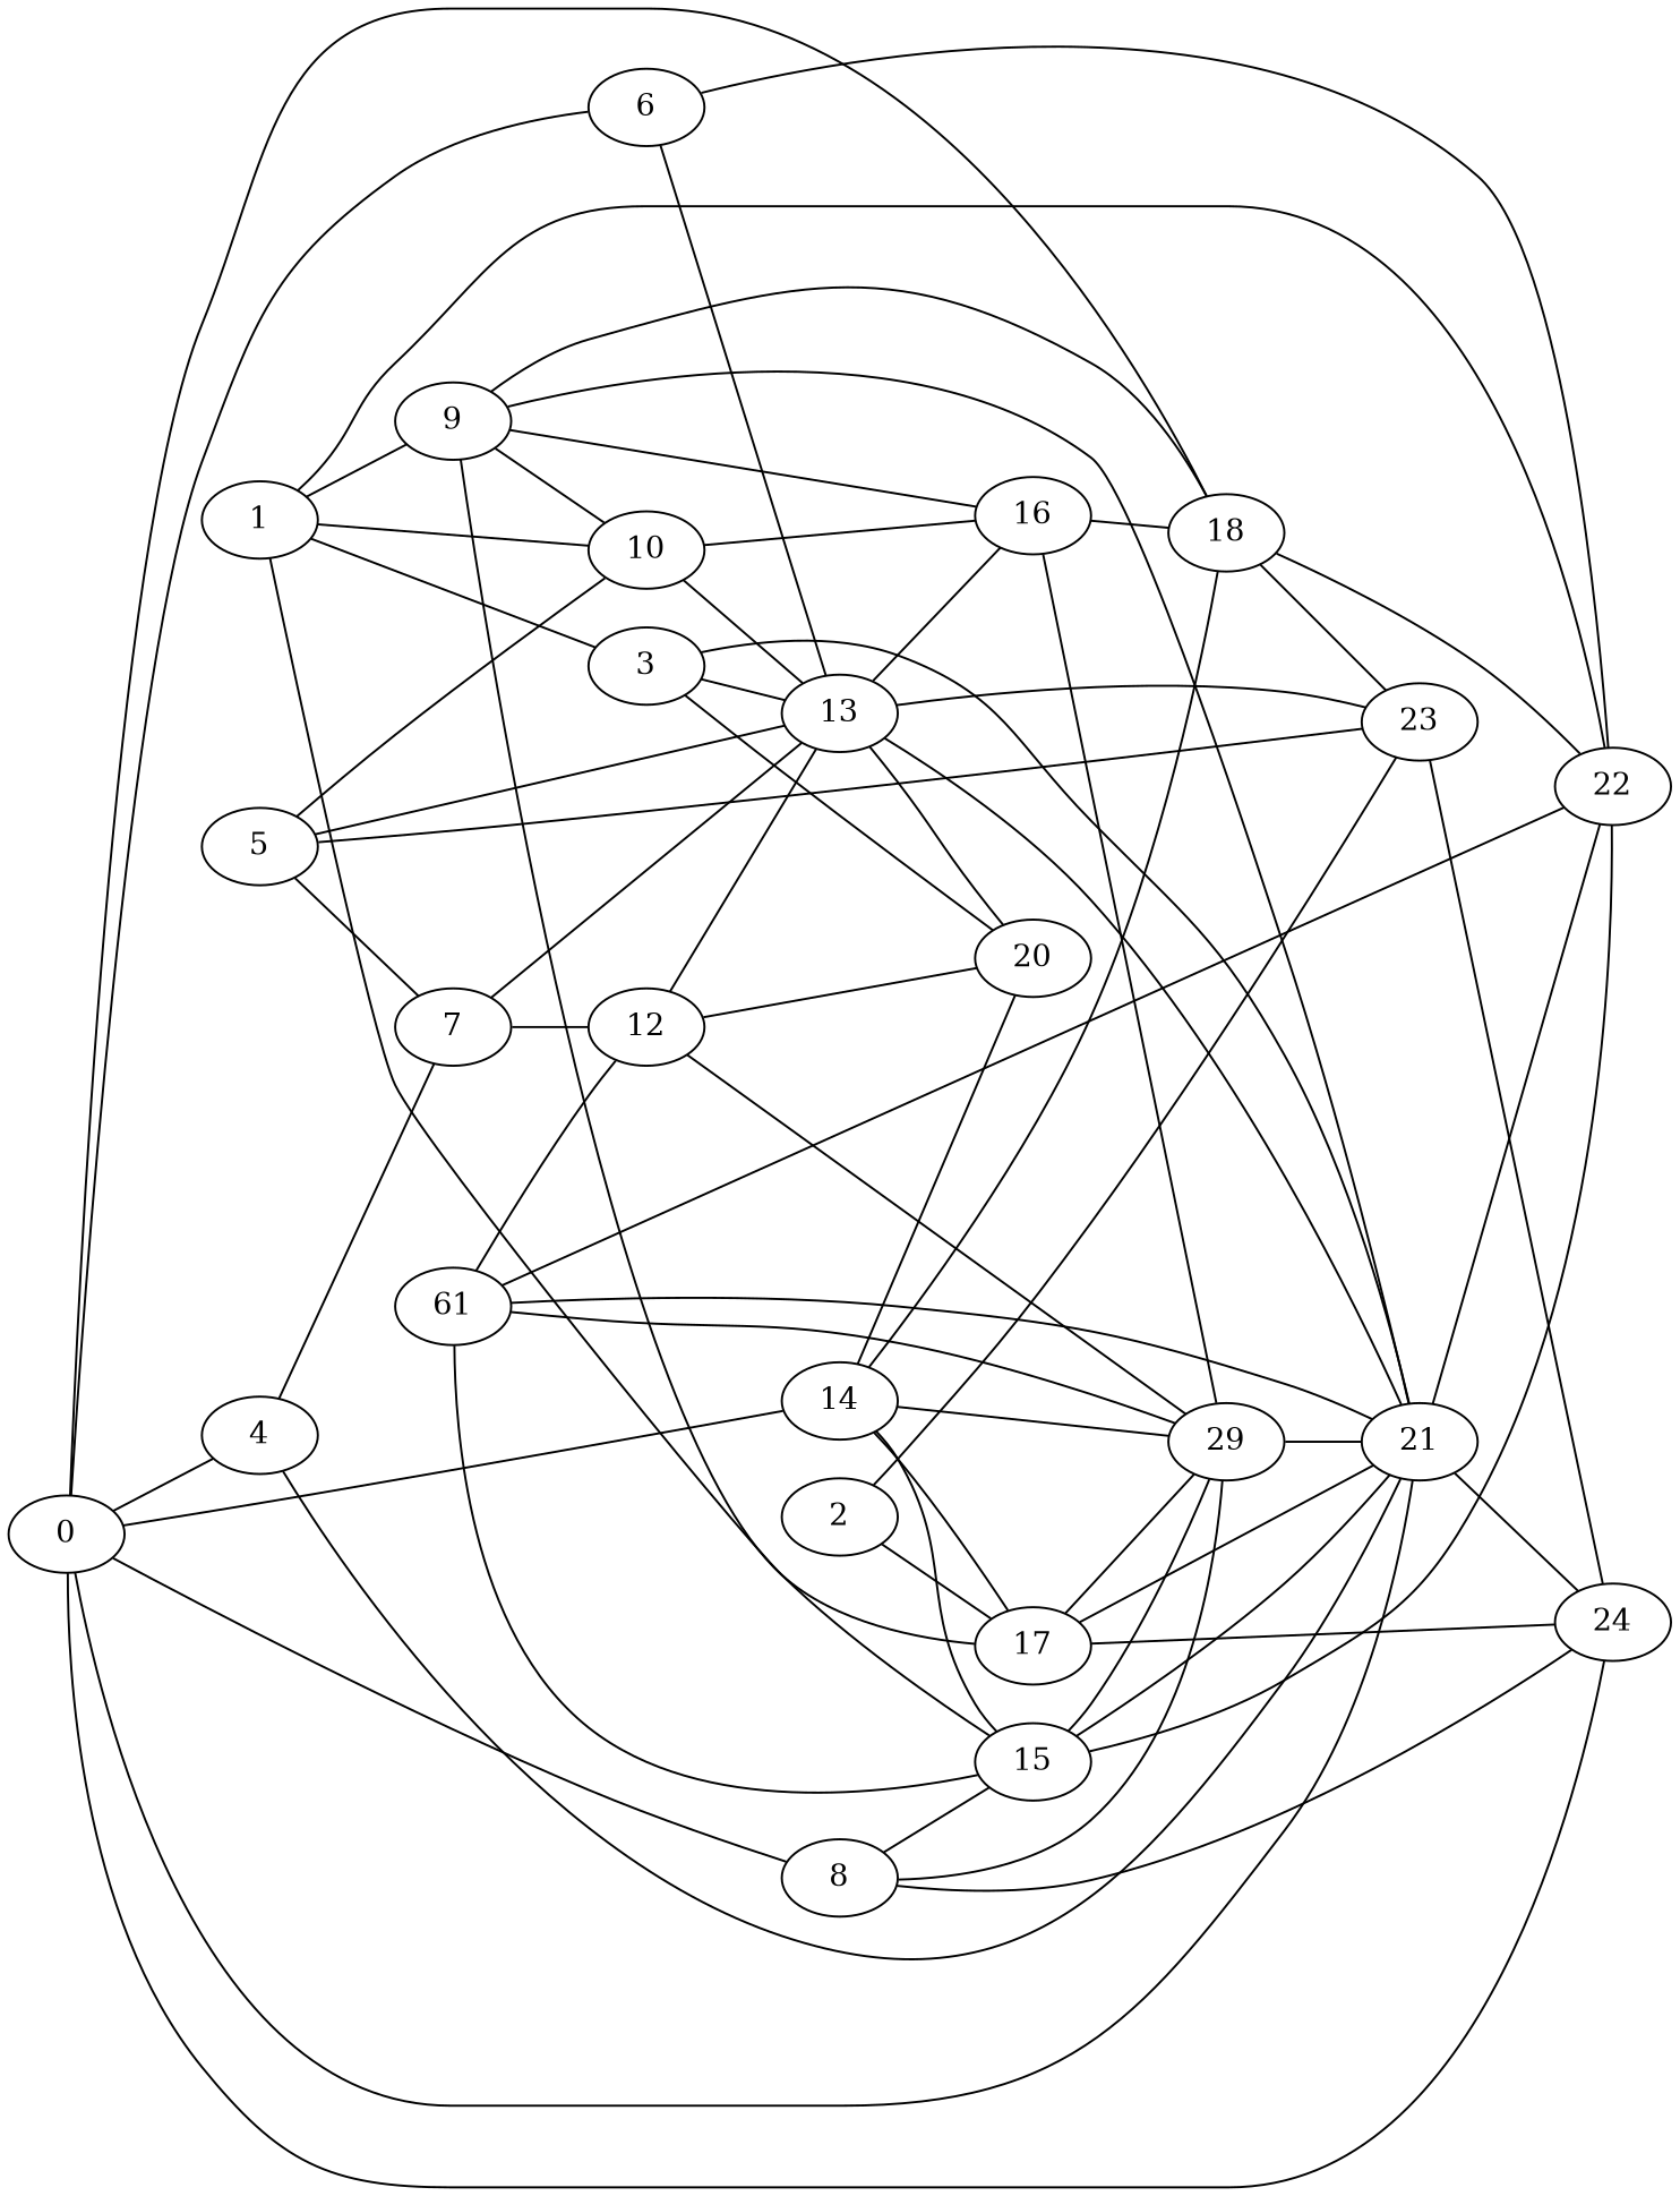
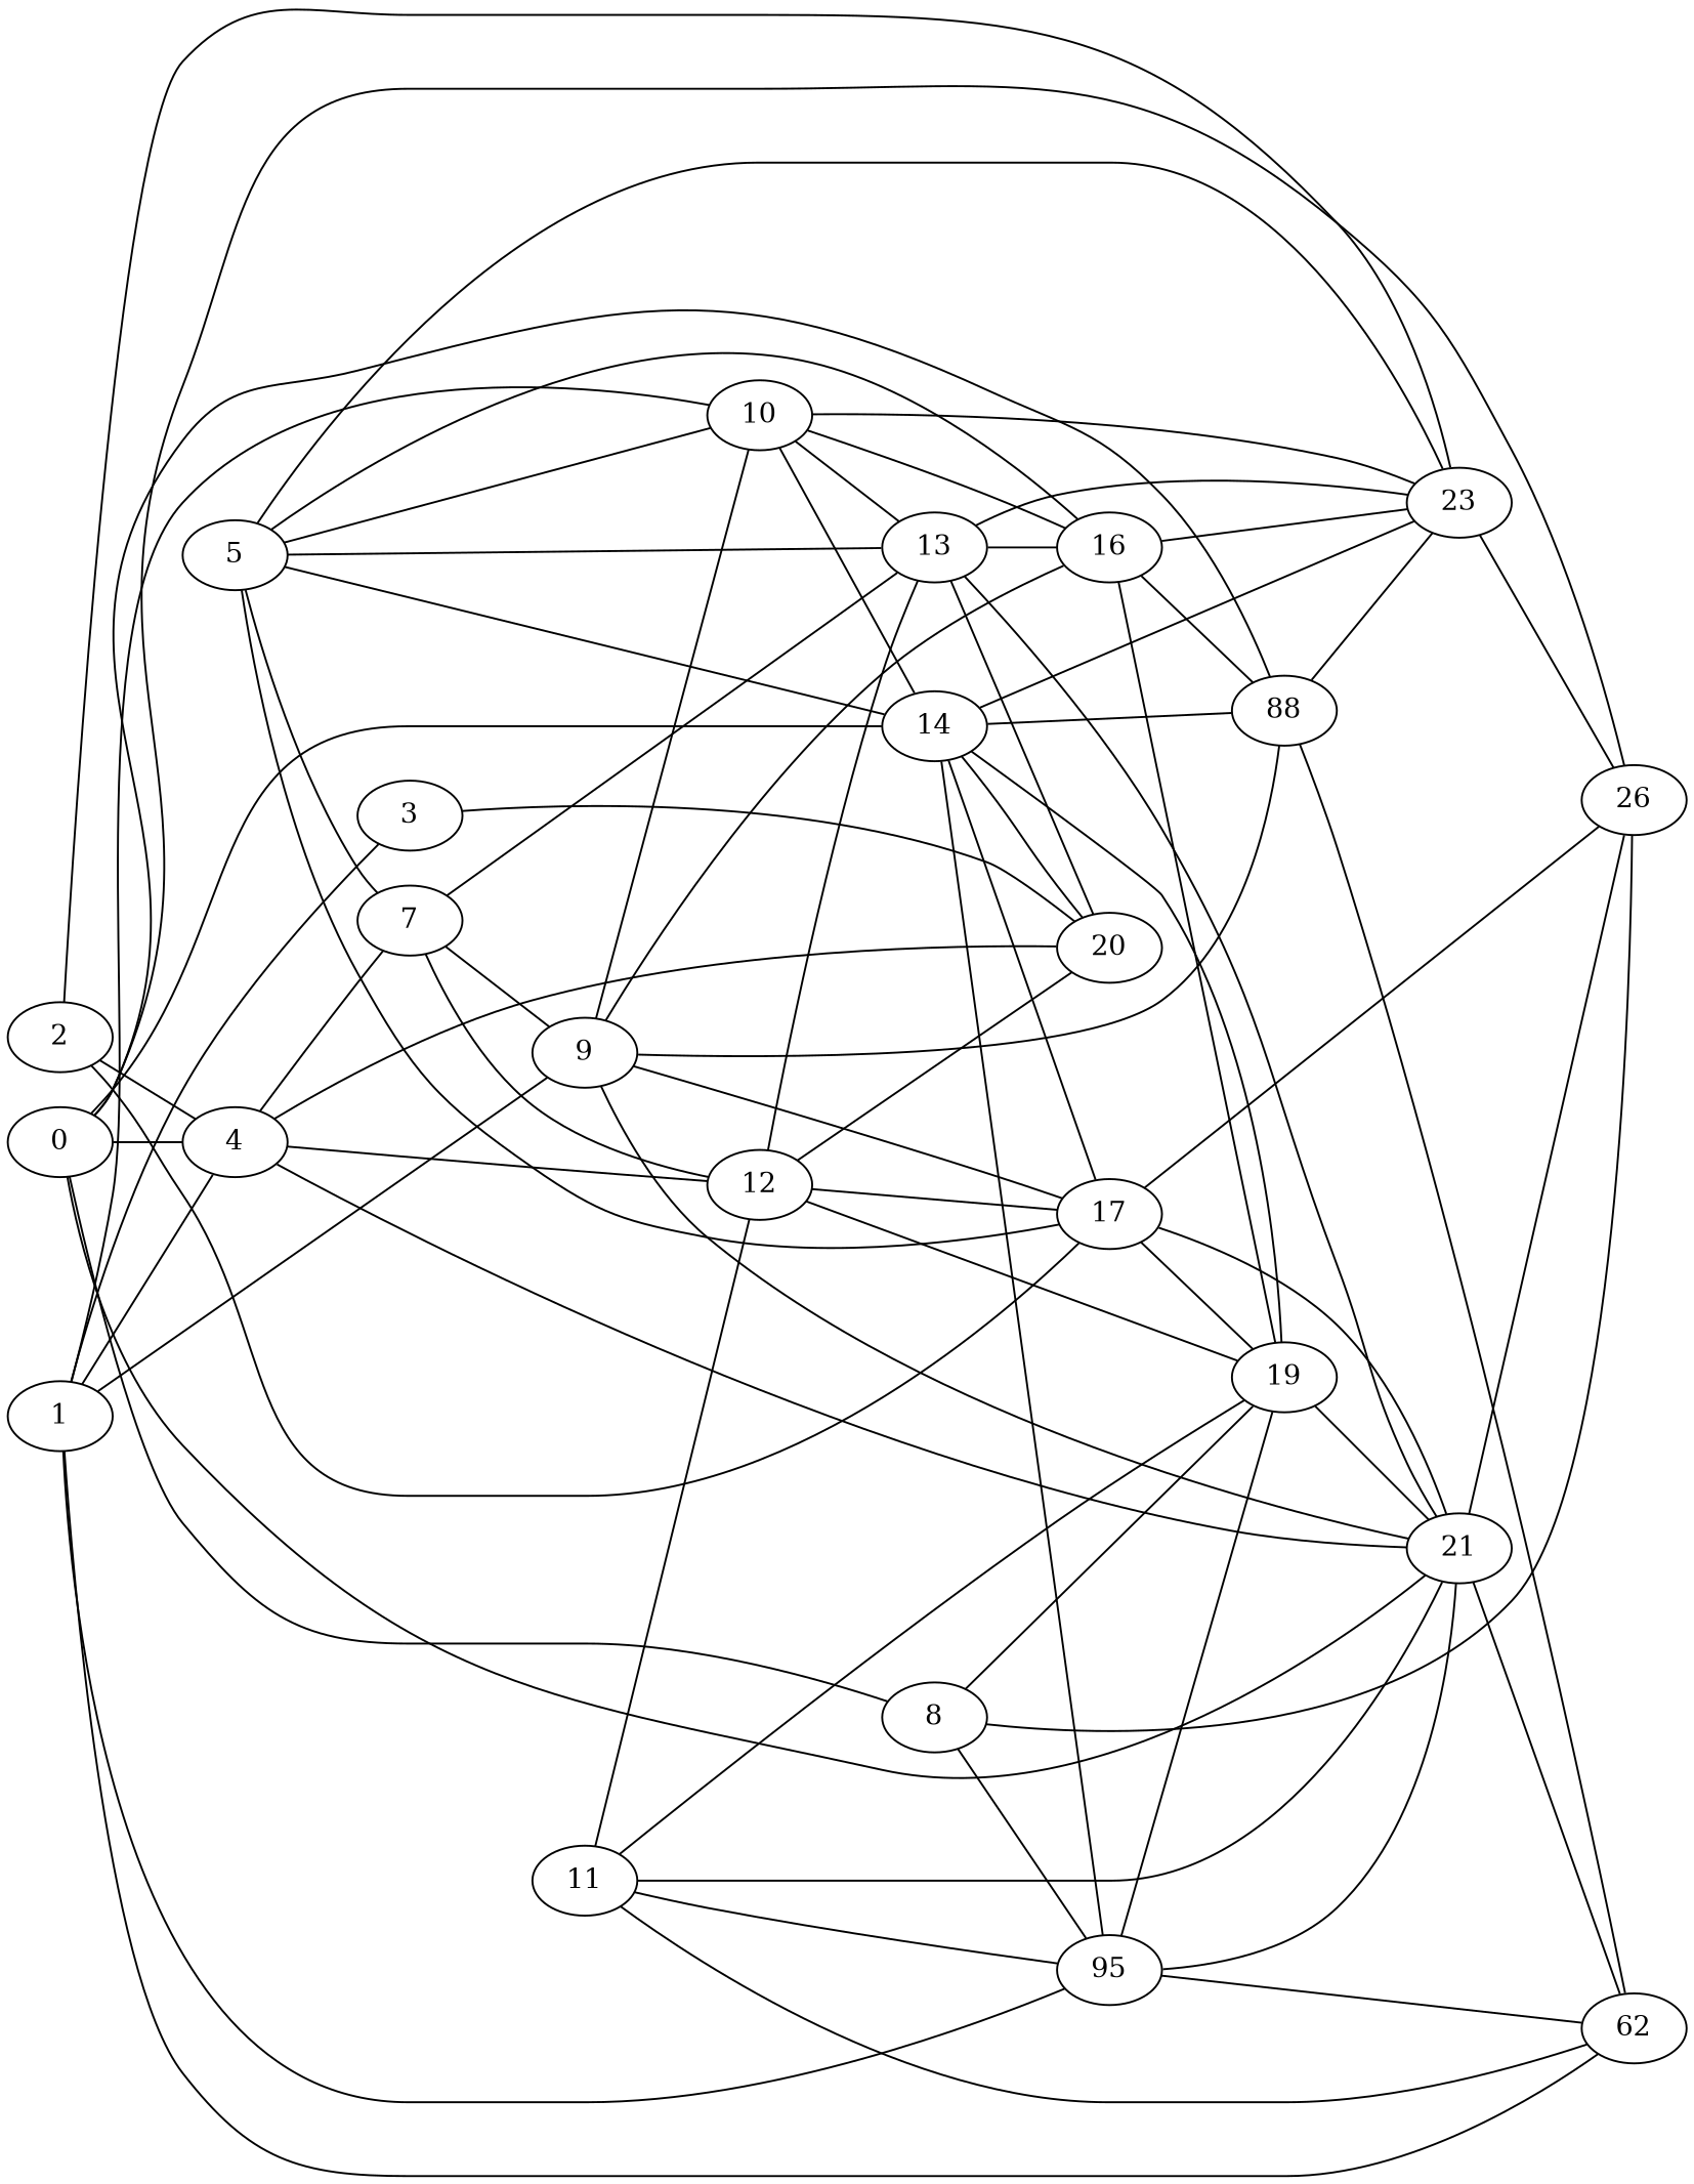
  strict graph {
    rankdir=LR
    edge [is_available=True prob=1.0]
    0
    4
-   6
    8
    14
-   18
+   18 [label=88]
    21
-   24
+   24 [label=26]
    20
    12
    7
-   22
+   22 [label=62]
    13
-   15
-   19 [label=29]
+   15 [label=95]
+   19
    17
    23
    16
    1
    3
    9
    10
    2
    5
-   11 [label=61]
+   11
    0 -- 4 [prob=0.632275802189]
-   0 -- 6 [prob=0.170250708919]
    0 -- 8 [prob=0.63742451516]
    0 -- 14 [prob=0.821001250273]
    0 -- 18
    0 -- 21
    0 -- 24 [prob=0.712842275231]
    4 -- 21 [prob=0.28327217082]
+   4 -- 20 [prob=0.899327235521]
+   4 -- 12 [prob=0.496804226009]
    4 -- 7 [prob=0.534110933646]
-   6 -- 22 [prob=0.349083060848]
-   6 -- 13 [prob=0.575247626998]
    8 -- 24 [prob=0.341397368489]
    8 -- 15 [prob=0.90558607389]
    8 -- 19 [prob=0.00986438838514]
    14 -- 18 [prob=0.654276332256]
    14 -- 20 [prob=0.226968383032]
    14 -- 15
    14 -- 19 [prob=0.689975506692]
    14 -- 17 [prob=0.446121778585]
+   14 -- 23 [prob=0.730981641412]
    18 -- 22 [prob=0.659794595832]
    18 -- 23 [prob=0.873091863068]
    21 -- 24 [prob=0.247447088335]
    21 -- 22
    12 -- 20 [prob=0.181824271626]
    12 -- 13 [prob=0.906658882384]
    12 -- 19
+   12 -- 17 [prob=0.60019704975]
    7 -- 12 [prob=0.193995651682]
    7 -- 13 [prob=0.136917776474]
+   7 -- 9 [prob=0.369694992588]
    13 -- 21 [prob=0.435457914012]
    13 -- 20
    13 -- 23
    13 -- 16 [prob=0.144553811162]
    15 -- 21 [prob=0.161905817932]
    15 -- 22 [prob=0.726788992261]
    15 -- 19 [prob=0.176638553017]
    19 -- 21 [prob=0.972075314994]
    17 -- 21 [prob=0.886301552562]
    17 -- 24 [prob=0.309203567513]
    17 -- 19
    23 -- 24
    16 -- 18 [prob=0.15246619503]
    16 -- 19 [prob=0.893709592996]
+   16 -- 23 [prob=0.670344160748]
+   1 -- 4 [prob=0.861194164566]
    1 -- 22 [prob=0.681138213604]
    1 -- 15 [prob=0.169982712582]
    1 -- 3
    1 -- 9 [prob=0.668362159302]
    1 -- 10 [prob=0.918772486864]
-   3 -- 21 [prob=0.345366540538]
    3 -- 20 [prob=0.971896151755]
-   3 -- 13 [prob=0.75169890436]
    9 -- 18 [prob=0.432252530357]
    9 -- 21 [prob=0.118420298157]
    9 -- 17
    9 -- 16 [prob=0.608679889746]
    9 -- 10
+   10 -- 14 [prob=0.470413533164]
    10 -- 13 [prob=0.160731280324]
+   10 -- 23 [prob=0.737671462326]
    10 -- 16 [prob=0.401201894521]
+   2 -- 4
    2 -- 17 [prob=0.637101063298]
    2 -- 23 [prob=0.159197152812]
+   5 -- 14
    5 -- 7 [prob=0.223653678535]
    5 -- 13 [prob=0.915095014381]
+   5 -- 17 [prob=0.835145351559]
    5 -- 23 [prob=0.690580742392]
+   5 -- 16 [prob=0.219810911121]
    5 -- 10
    11 -- 21
    11 -- 12 [prob=0.00971035919571]
    11 -- 22 [prob=0.719584157247]
    11 -- 15
    11 -- 19 [prob=0.454902746464]
  }
